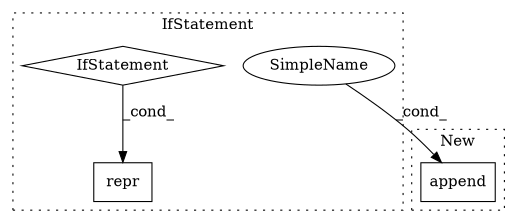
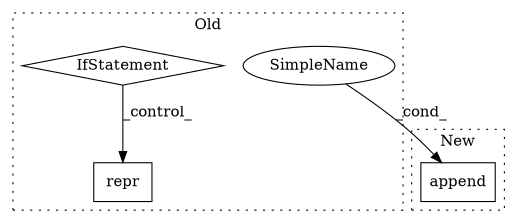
  digraph {
    node [a=32 shape=box]
    n1 [l="5,1" label=repr s="12470,12476"]
    n2 [a=25 l=36 label=IfStatement s=12549 shape=diamond]
    n3 [a=42 l=5 label=SimpleName s=12580 shape=ellipse]
    n4 [l=8 label=append s=11804]
    subgraph cluster_1 {
-     label=IfStatement
+     label=Old
      style=dotted
      n1
      n2
      n3
    }
    subgraph cluster_2 {
      label=New
      style=dotted
      n4
    }
-   n2 -> n1 [label=_cond_]
+   n2 -> n1 [label=_control_]
    n3 -> n4 [label=_cond_]
  }
